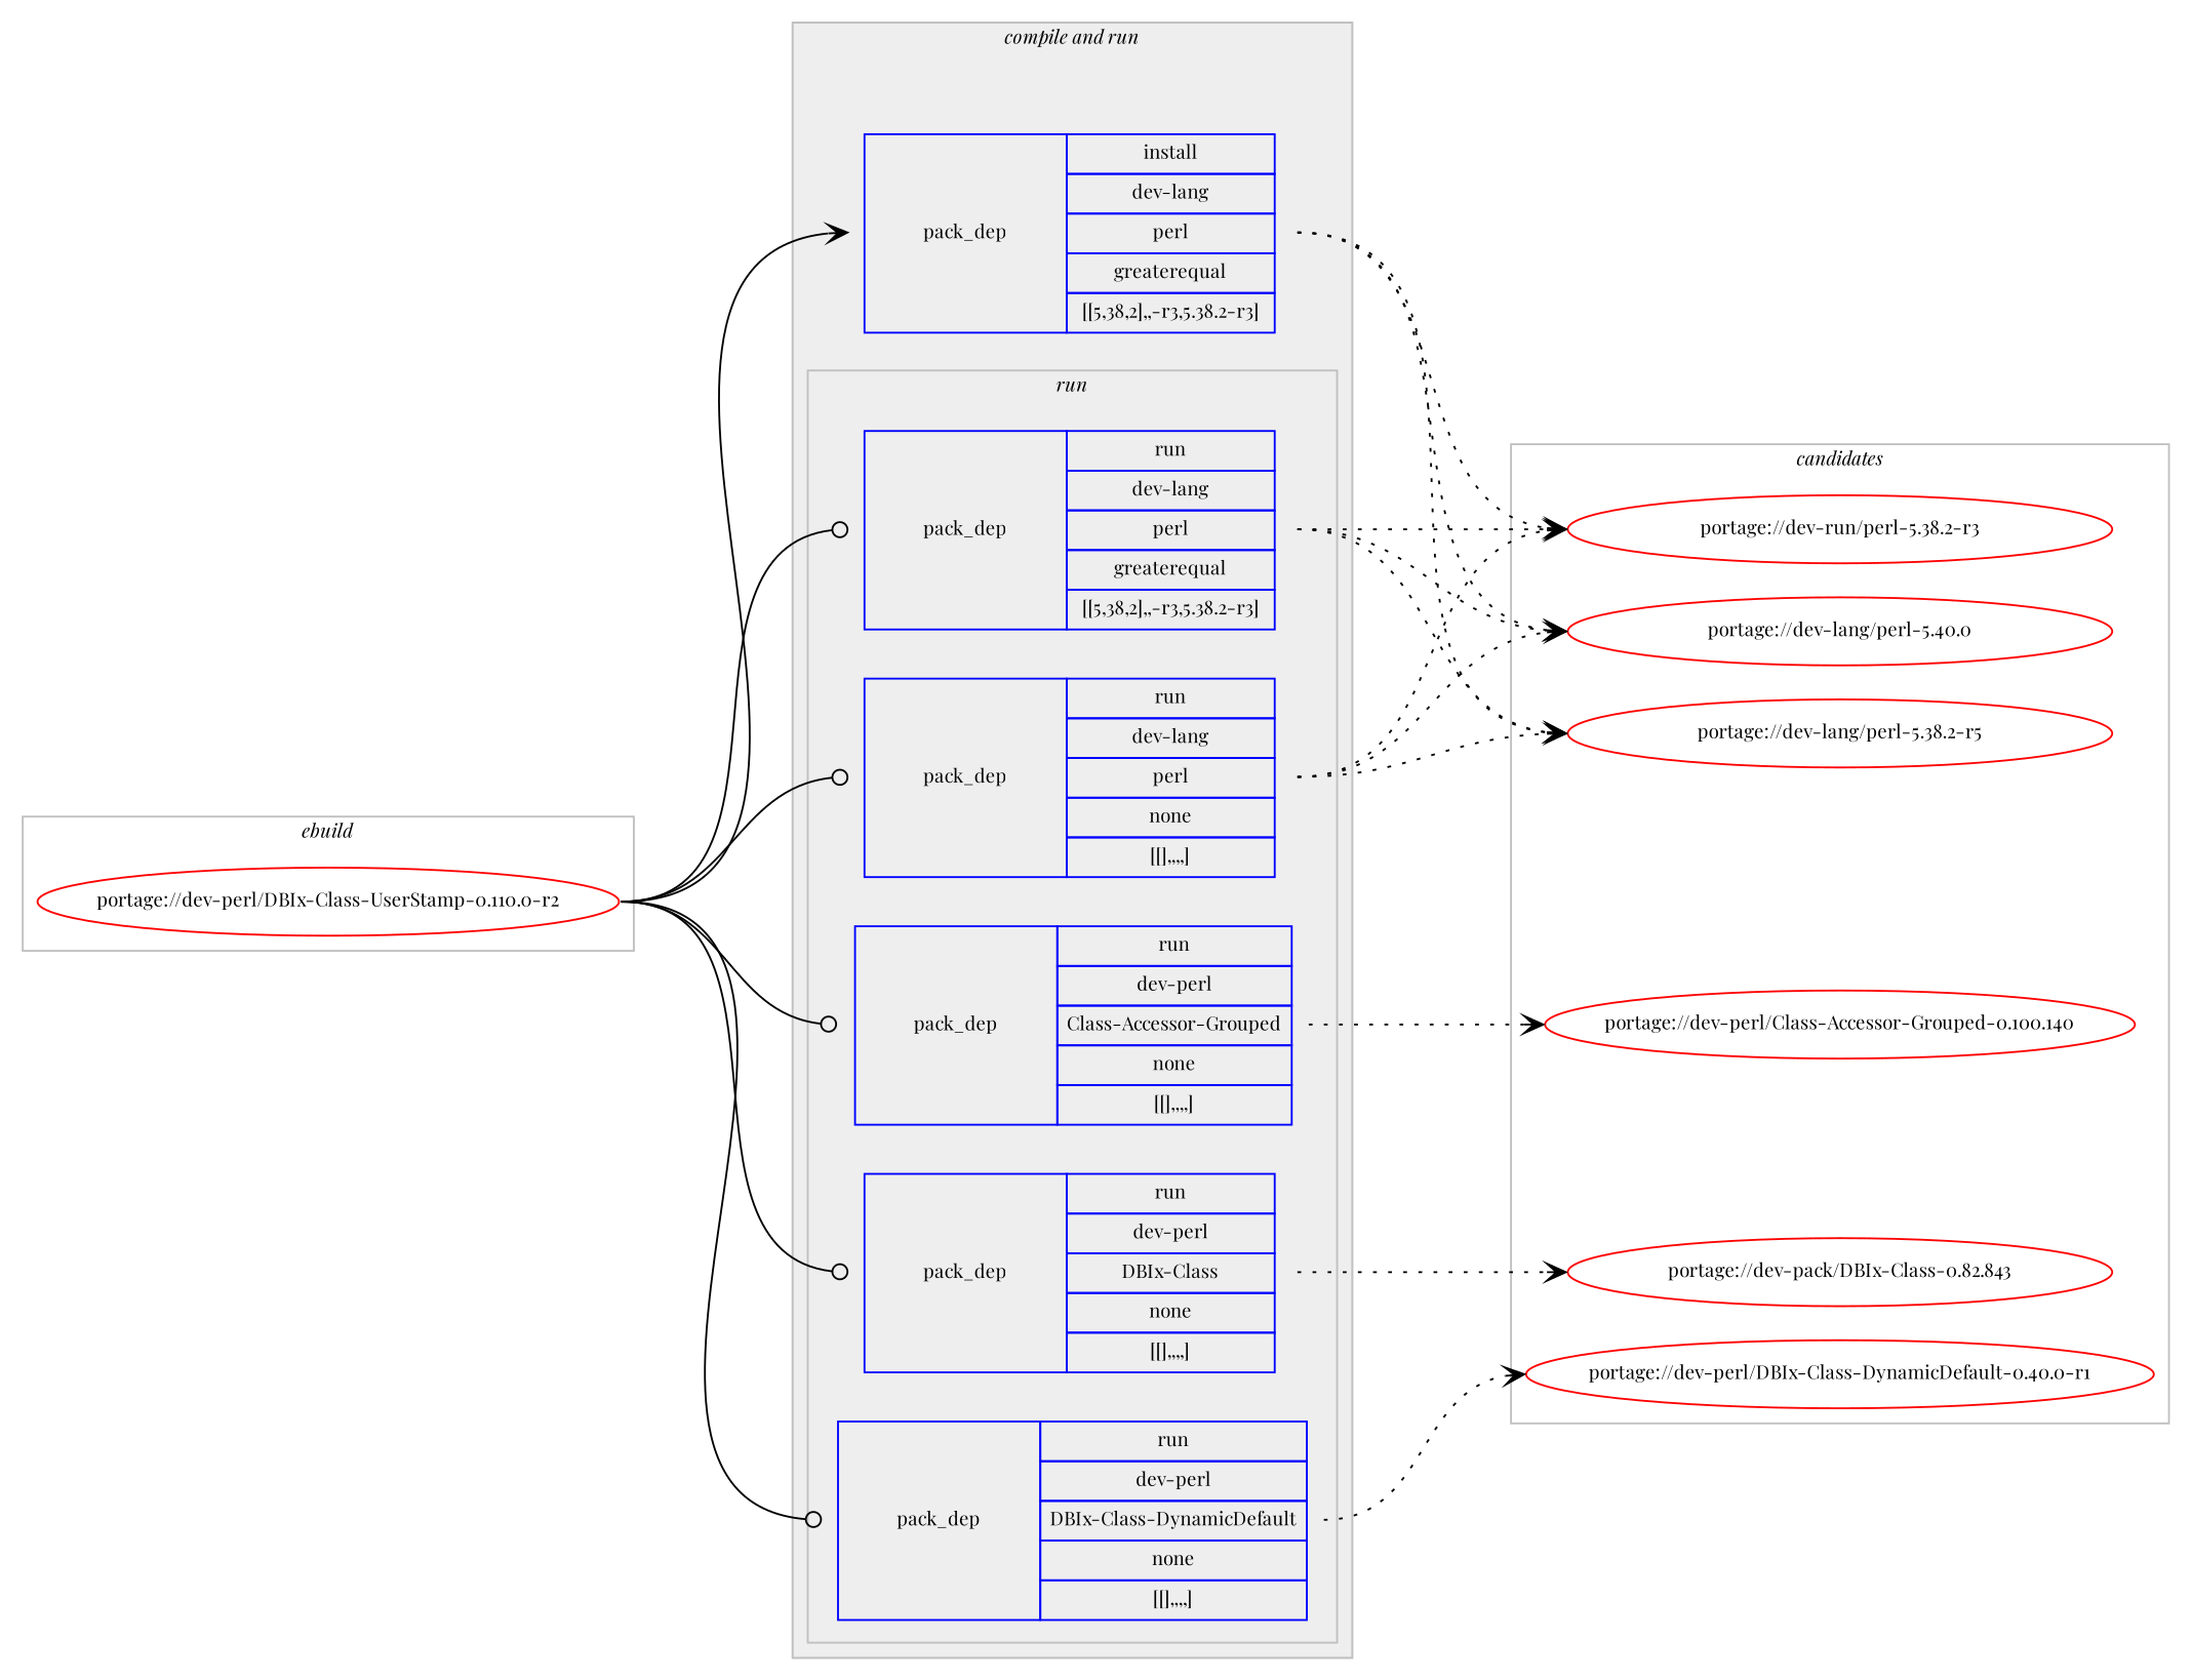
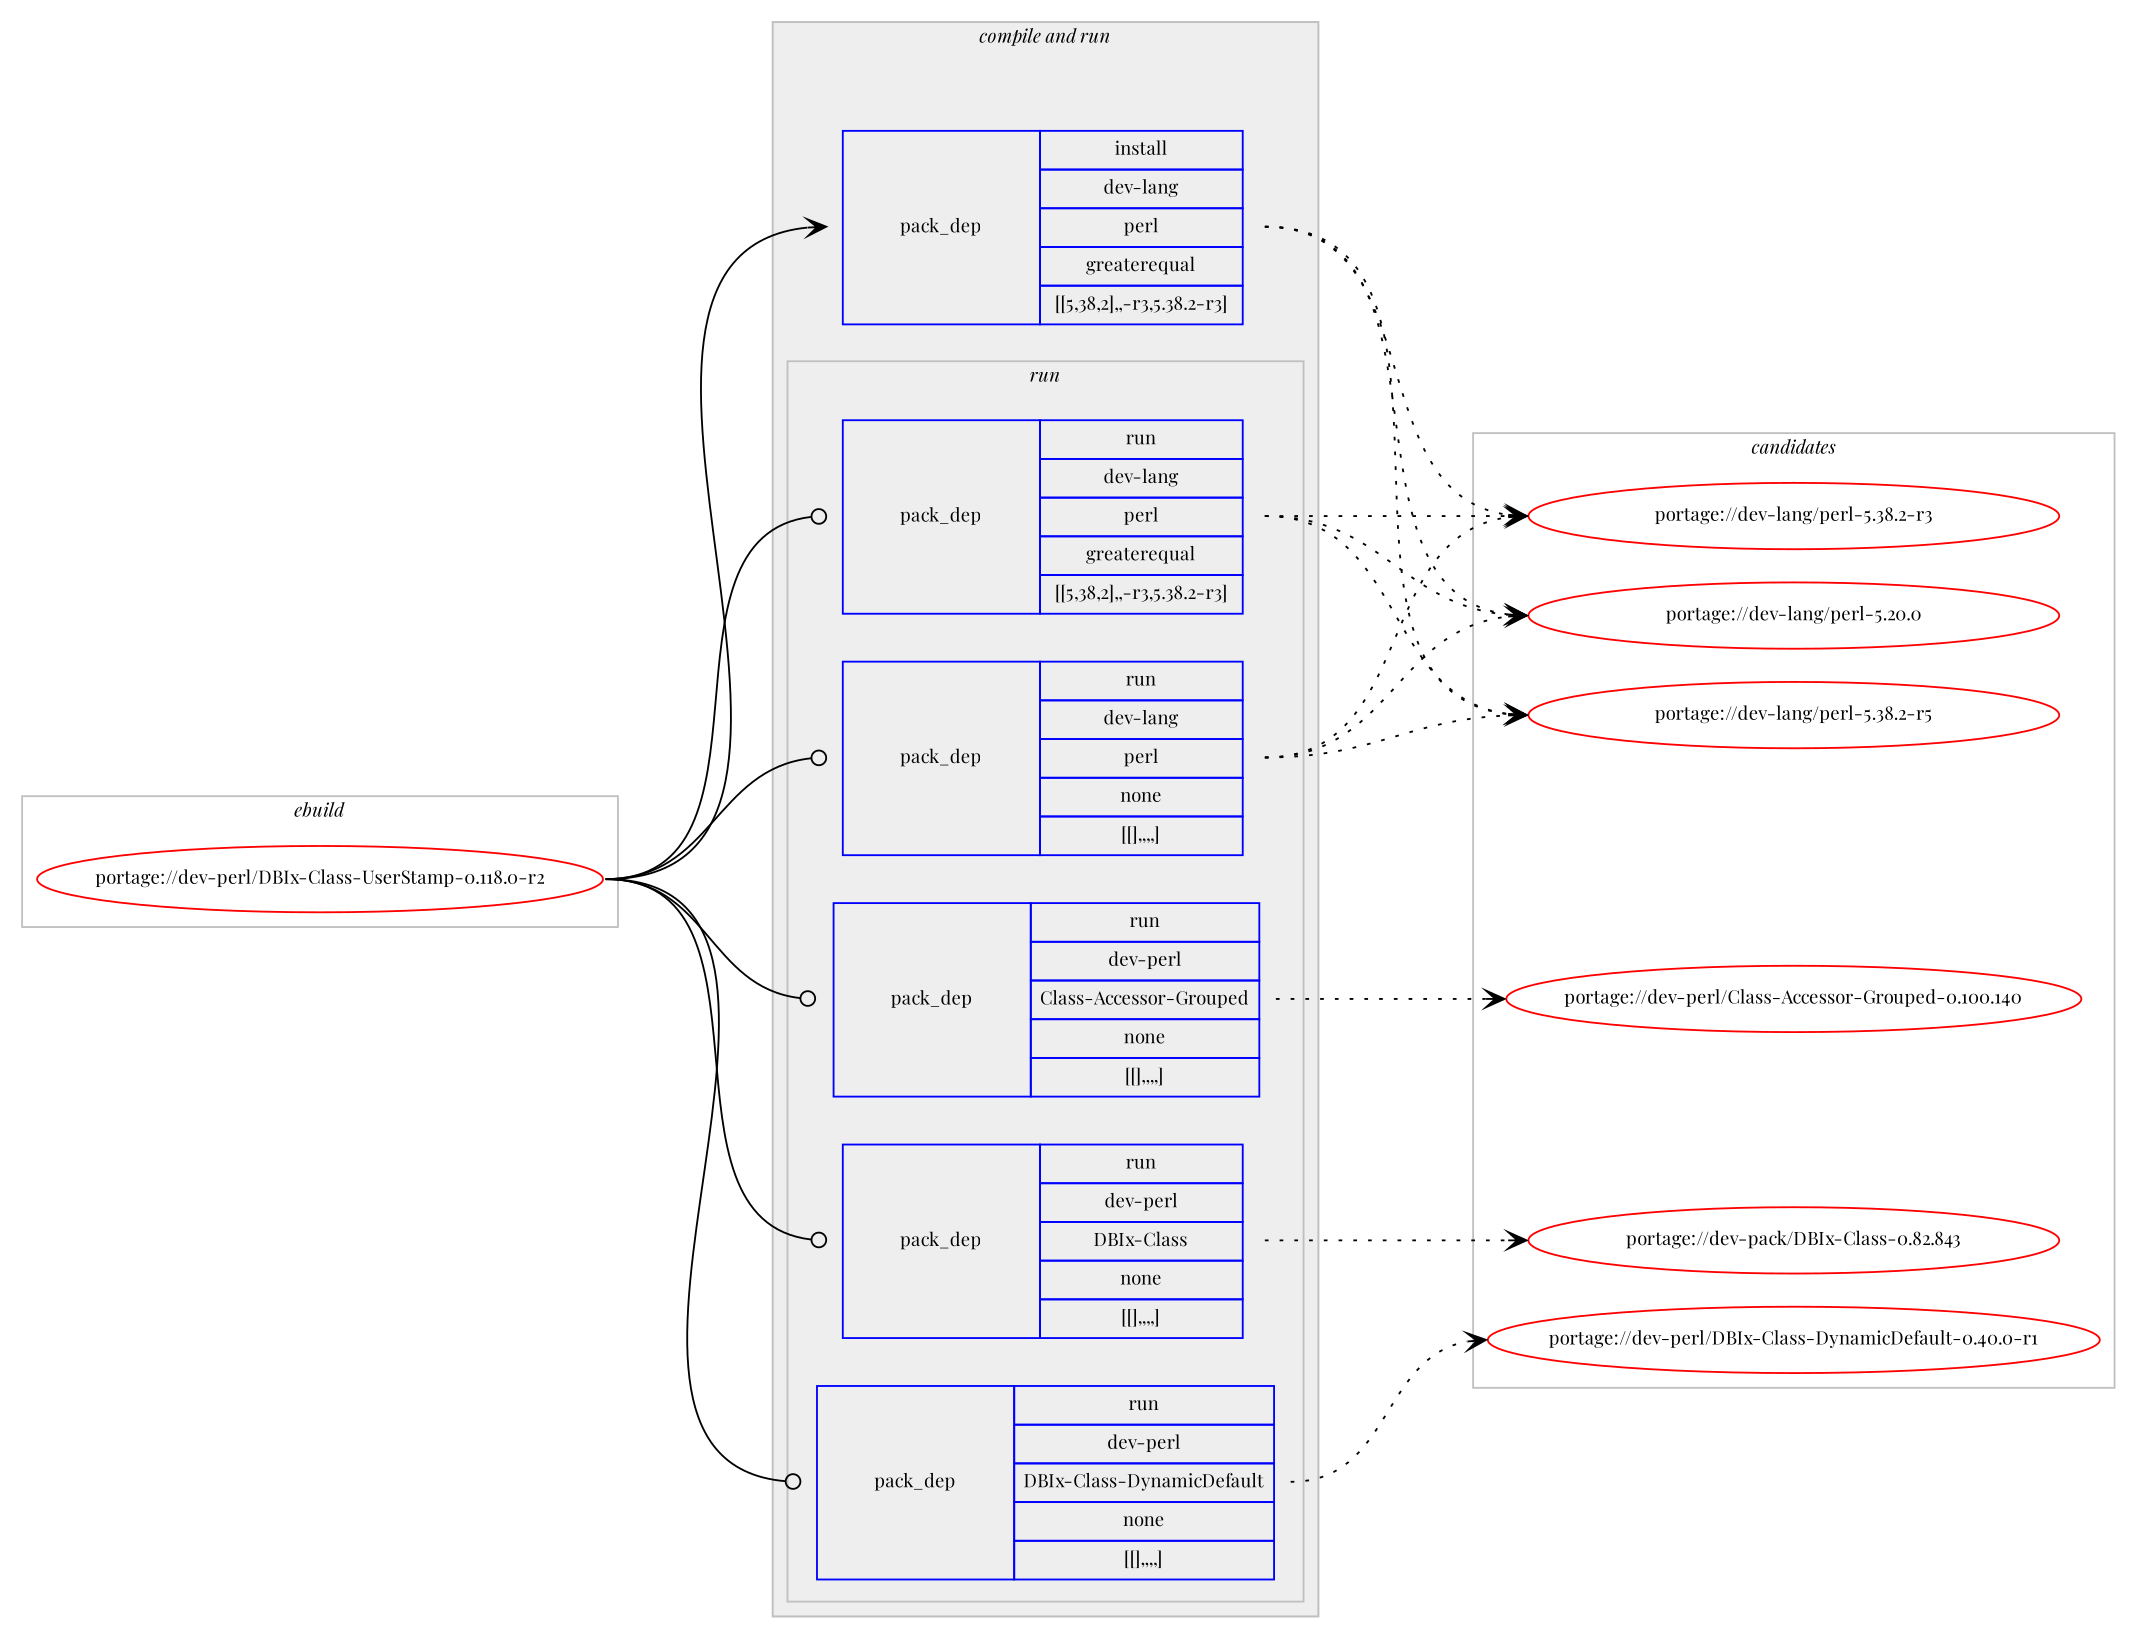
  digraph {
    compound=true
    concentrate=true
    fontname="Playfair Display"
    fontsize=10
    newrank=true
    rankdir=LR
    ranksep=1.5
    node [color=red fontname="Playfair Display" fontsize=10]
    edge [arrowhead=vee fontname="Playfair Display" headport=w style=dotted tailport=e weight=100]
-   n1 [label="portage://dev-perl/DBIx-Class-UserStamp-0.110.0-r2" width=4]
+   n1 [label="portage://dev-perl/DBIx-Class-UserStamp-0.118.0-r2" width=4]
    n2 [color=blue label=<<TABLE BORDER="0" CELLBORDER="1" CELLSPACING="0" CELLPADDING="4" WIDTH="220"><TR><TD ROWSPAN="6" CELLPADDING="30">pack_dep</TD></TR><TR><TD WIDTH="110">install</TD></TR><TR><TD>dev-lang</TD></TR><TR><TD>perl</TD></TR><TR><TD>greaterequal</TD></TR><TR><TD>[[5,38,2],,-r3,5.38.2-r3]</TD></TR></TABLE>> shape=none]
    n3 [color=blue label=<<TABLE BORDER="0" CELLBORDER="1" CELLSPACING="0" CELLPADDING="4" WIDTH="220"><TR><TD ROWSPAN="6" CELLPADDING="30">pack_dep</TD></TR><TR><TD WIDTH="110">run</TD></TR><TR><TD>dev-lang</TD></TR><TR><TD>perl</TD></TR><TR><TD>greaterequal</TD></TR><TR><TD>[[5,38,2],,-r3,5.38.2-r3]</TD></TR></TABLE>> shape=none]
    n4 [color=blue label=<<TABLE BORDER="0" CELLBORDER="1" CELLSPACING="0" CELLPADDING="4" WIDTH="220"><TR><TD ROWSPAN="6" CELLPADDING="30">pack_dep</TD></TR><TR><TD WIDTH="110">run</TD></TR><TR><TD>dev-lang</TD></TR><TR><TD>perl</TD></TR><TR><TD>none</TD></TR><TR><TD>[[],,,,]</TD></TR></TABLE>> shape=none]
    n5 [color=blue label=<<TABLE BORDER="0" CELLBORDER="1" CELLSPACING="0" CELLPADDING="4" WIDTH="220"><TR><TD ROWSPAN="6" CELLPADDING="30">pack_dep</TD></TR><TR><TD WIDTH="110">run</TD></TR><TR><TD>dev-perl</TD></TR><TR><TD>Class-Accessor-Grouped</TD></TR><TR><TD>none</TD></TR><TR><TD>[[],,,,]</TD></TR></TABLE>> shape=none]
    n6 [color=blue label=<<TABLE BORDER="0" CELLBORDER="1" CELLSPACING="0" CELLPADDING="4" WIDTH="220"><TR><TD ROWSPAN="6" CELLPADDING="30">pack_dep</TD></TR><TR><TD WIDTH="110">run</TD></TR><TR><TD>dev-perl</TD></TR><TR><TD>DBIx-Class</TD></TR><TR><TD>none</TD></TR><TR><TD>[[],,,,]</TD></TR></TABLE>> shape=none]
    n7 [color=blue label=<<TABLE BORDER="0" CELLBORDER="1" CELLSPACING="0" CELLPADDING="4" WIDTH="220"><TR><TD ROWSPAN="6" CELLPADDING="30">pack_dep</TD></TR><TR><TD WIDTH="110">run</TD></TR><TR><TD>dev-perl</TD></TR><TR><TD>DBIx-Class-DynamicDefault</TD></TR><TR><TD>none</TD></TR><TR><TD>[[],,,,]</TD></TR></TABLE>> shape=none]
-   n8 [label="portage://dev-lang/perl-5.40.0" width=4]
+   n8 [label="portage://dev-lang/perl-5.20.0" width=4]
    n9 [label="portage://dev-lang/perl-5.38.2-r5" width=4]
-   n10 [label="portage://dev-run/perl-5.38.2-r3" width=4]
+   n10 [label="portage://dev-lang/perl-5.38.2-r3" width=4]
    n11 [label="portage://dev-perl/Class-Accessor-Grouped-0.100.140" width=4]
    n12 [label="portage://dev-pack/DBIx-Class-0.82.843" width=4]
    n13 [label="portage://dev-perl/DBIx-Class-DynamicDefault-0.40.0-r1" width=4]
    subgraph cluster_1 {
      color=gray
      label=<<i>ebuild</i>>
      n1
    }
    subgraph cluster_2 {
      color=gray
      label=<<i>dependencies</i>>
      subgraph cluster_3 {
        color=gray
        fillcolor="#eeeeee"
        label=<<i>compile</i>>
        style=filled
        subgraph sub_4 {
          color=gray
          fillcolor="#eeeeee"
          label=<<i>compile</i>>
          style=filled
          n2
        }
      }
      subgraph cluster_5 {
        color=gray
        fillcolor="#eeeeee"
        label=<<i>compile and run</i>>
        style=filled
      }
      subgraph cluster_6 {
        color=gray
        fillcolor="#eeeeee"
        label=<<i>run</i>>
        style=filled
        subgraph sub_7 {
          color=gray
          fillcolor="#eeeeee"
          label=<<i>run</i>>
          style=filled
          n3
        }
        subgraph sub_8 {
          color=gray
          fillcolor="#eeeeee"
          label=<<i>run</i>>
          style=filled
          n4
        }
        subgraph sub_9 {
          color=gray
          fillcolor="#eeeeee"
          label=<<i>run</i>>
          style=filled
          n5
        }
        subgraph sub_10 {
          color=gray
          fillcolor="#eeeeee"
          label=<<i>run</i>>
          style=filled
          n6
        }
        subgraph sub_11 {
          color=gray
          fillcolor="#eeeeee"
          label=<<i>run</i>>
          style=filled
          n7
        }
      }
    }
    subgraph cluster_12 {
      color=gray
      label=<<i>candidates</i>>
      rank=same
      subgraph sub_13 {
        color=black
        label=<<i>candidates</i>>
        nodesep=1
        rank=same
        n8
        n9
        n10
      }
      subgraph sub_14 {
        color=black
        label=<<i>candidates</i>>
        nodesep=1
        rank=same
        n8
        n9
        n10
      }
      subgraph sub_15 {
        color=black
        label=<<i>candidates</i>>
        nodesep=1
        rank=same
        n8
        n9
        n10
      }
      subgraph sub_16 {
        color=black
        label=<<i>candidates</i>>
        nodesep=1
        rank=same
        n11
      }
      subgraph sub_17 {
        color=black
        label=<<i>candidates</i>>
        nodesep=1
        rank=same
        n12
      }
      subgraph sub_18 {
        color=black
        label=<<i>candidates</i>>
        nodesep=1
        rank=same
        n13
      }
    }
    n1 -> n2 [style=solid weight=20]
    n1 -> n3 [arrowhead=odot style=solid weight=20]
    n1 -> n4 [arrowhead=odot style=solid weight=20]
    n1 -> n5 [arrowhead=odot style=solid weight=20]
    n1 -> n6 [arrowhead=odot style=solid weight=20]
    n1 -> n7 [arrowhead=odot style=solid weight=20]
    n2 -> n8
    n2 -> n9
    n2 -> n10
    n3 -> n8
    n3 -> n9
    n3 -> n10
    n4 -> n8
    n4 -> n9
    n4 -> n10
    n5 -> n11
    n6 -> n12
    n7 -> n13
  }
